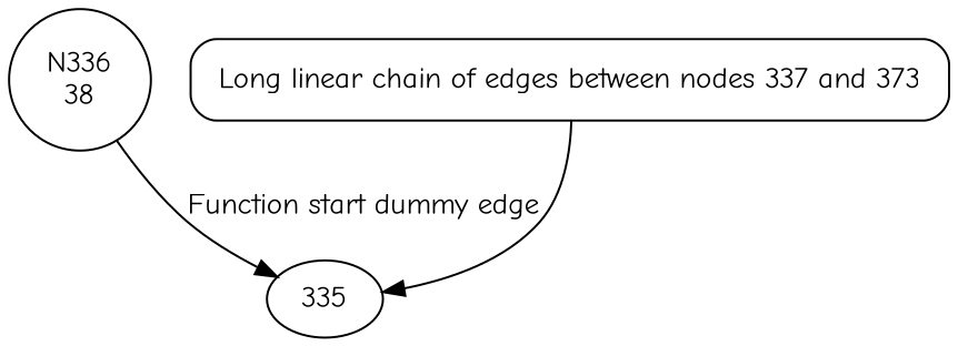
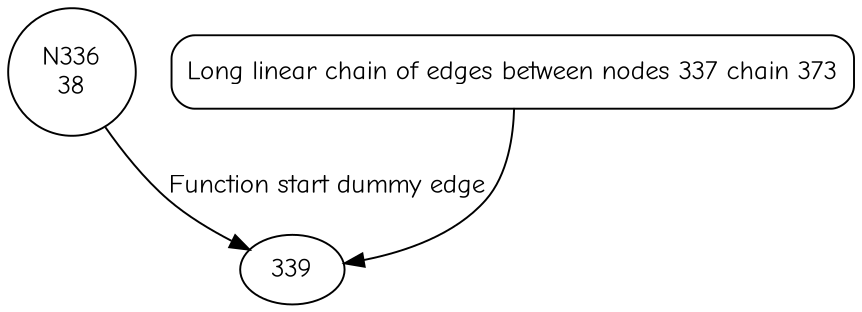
  digraph {
    fontname="Comic Neue"
    node [fontname="Comic Neue"]
    edge [fontname="Comic Neue"]
    n1 [label="N336\n38" shape=circle]
-   335
-   n3 [fillcolor=white label="Long linear chain of edges between nodes 337 and 373" penwidth=1 shape=Mrecord style="filled,bold"]
+   335 [label=339]
+   n3 [fillcolor=white label="Long linear chain of edges between nodes 337 chain 373" penwidth=1 shape=Mrecord style="filled,bold"]
    n1 -> 335 [label="Function start dummy edge"]
    n3 -> 335
  }
